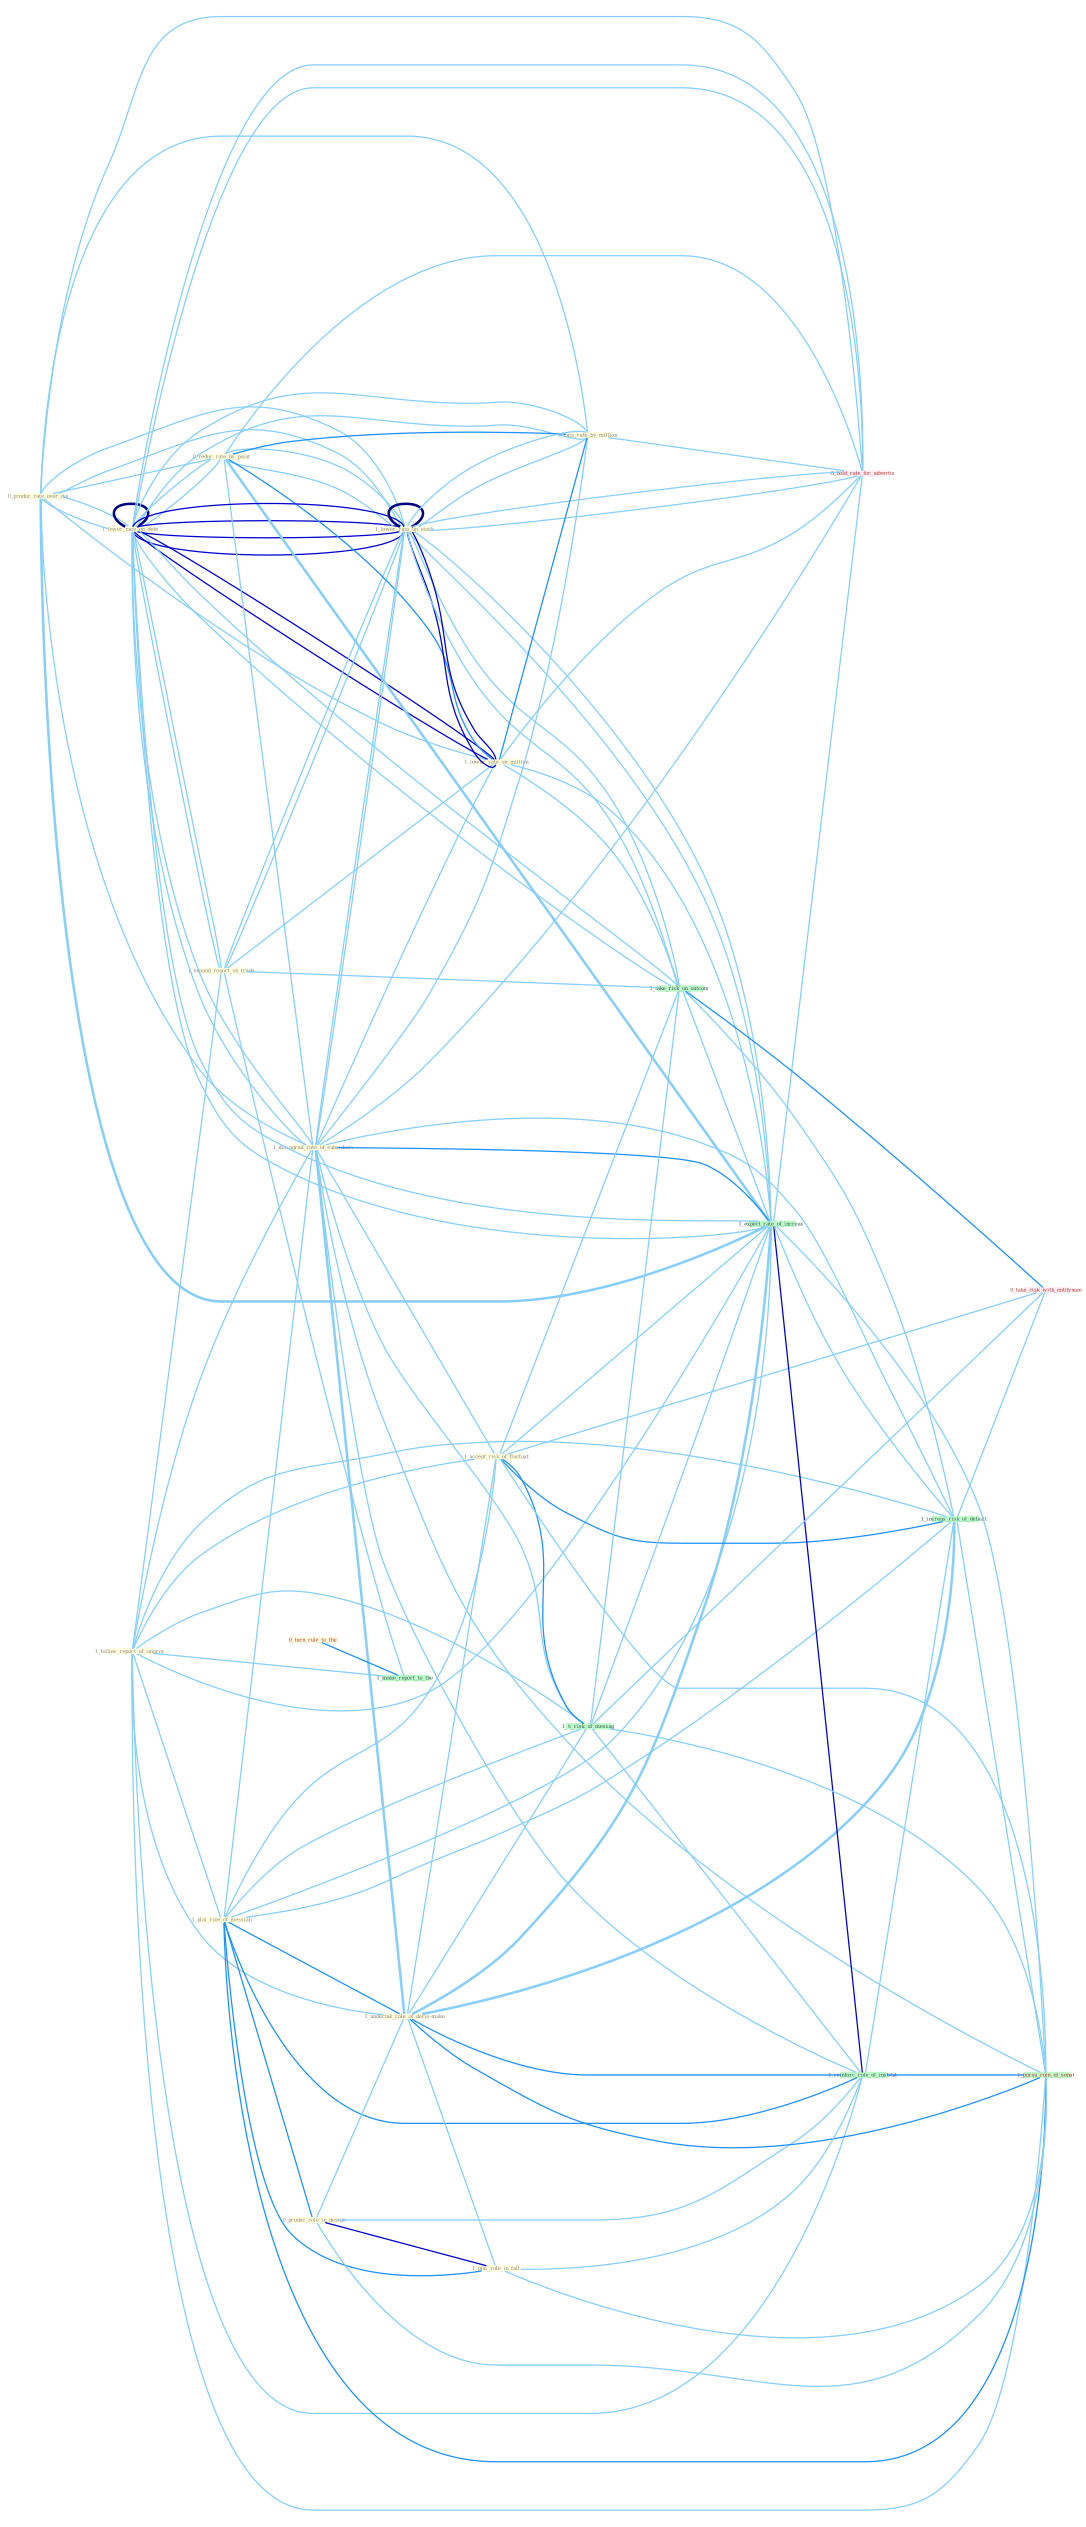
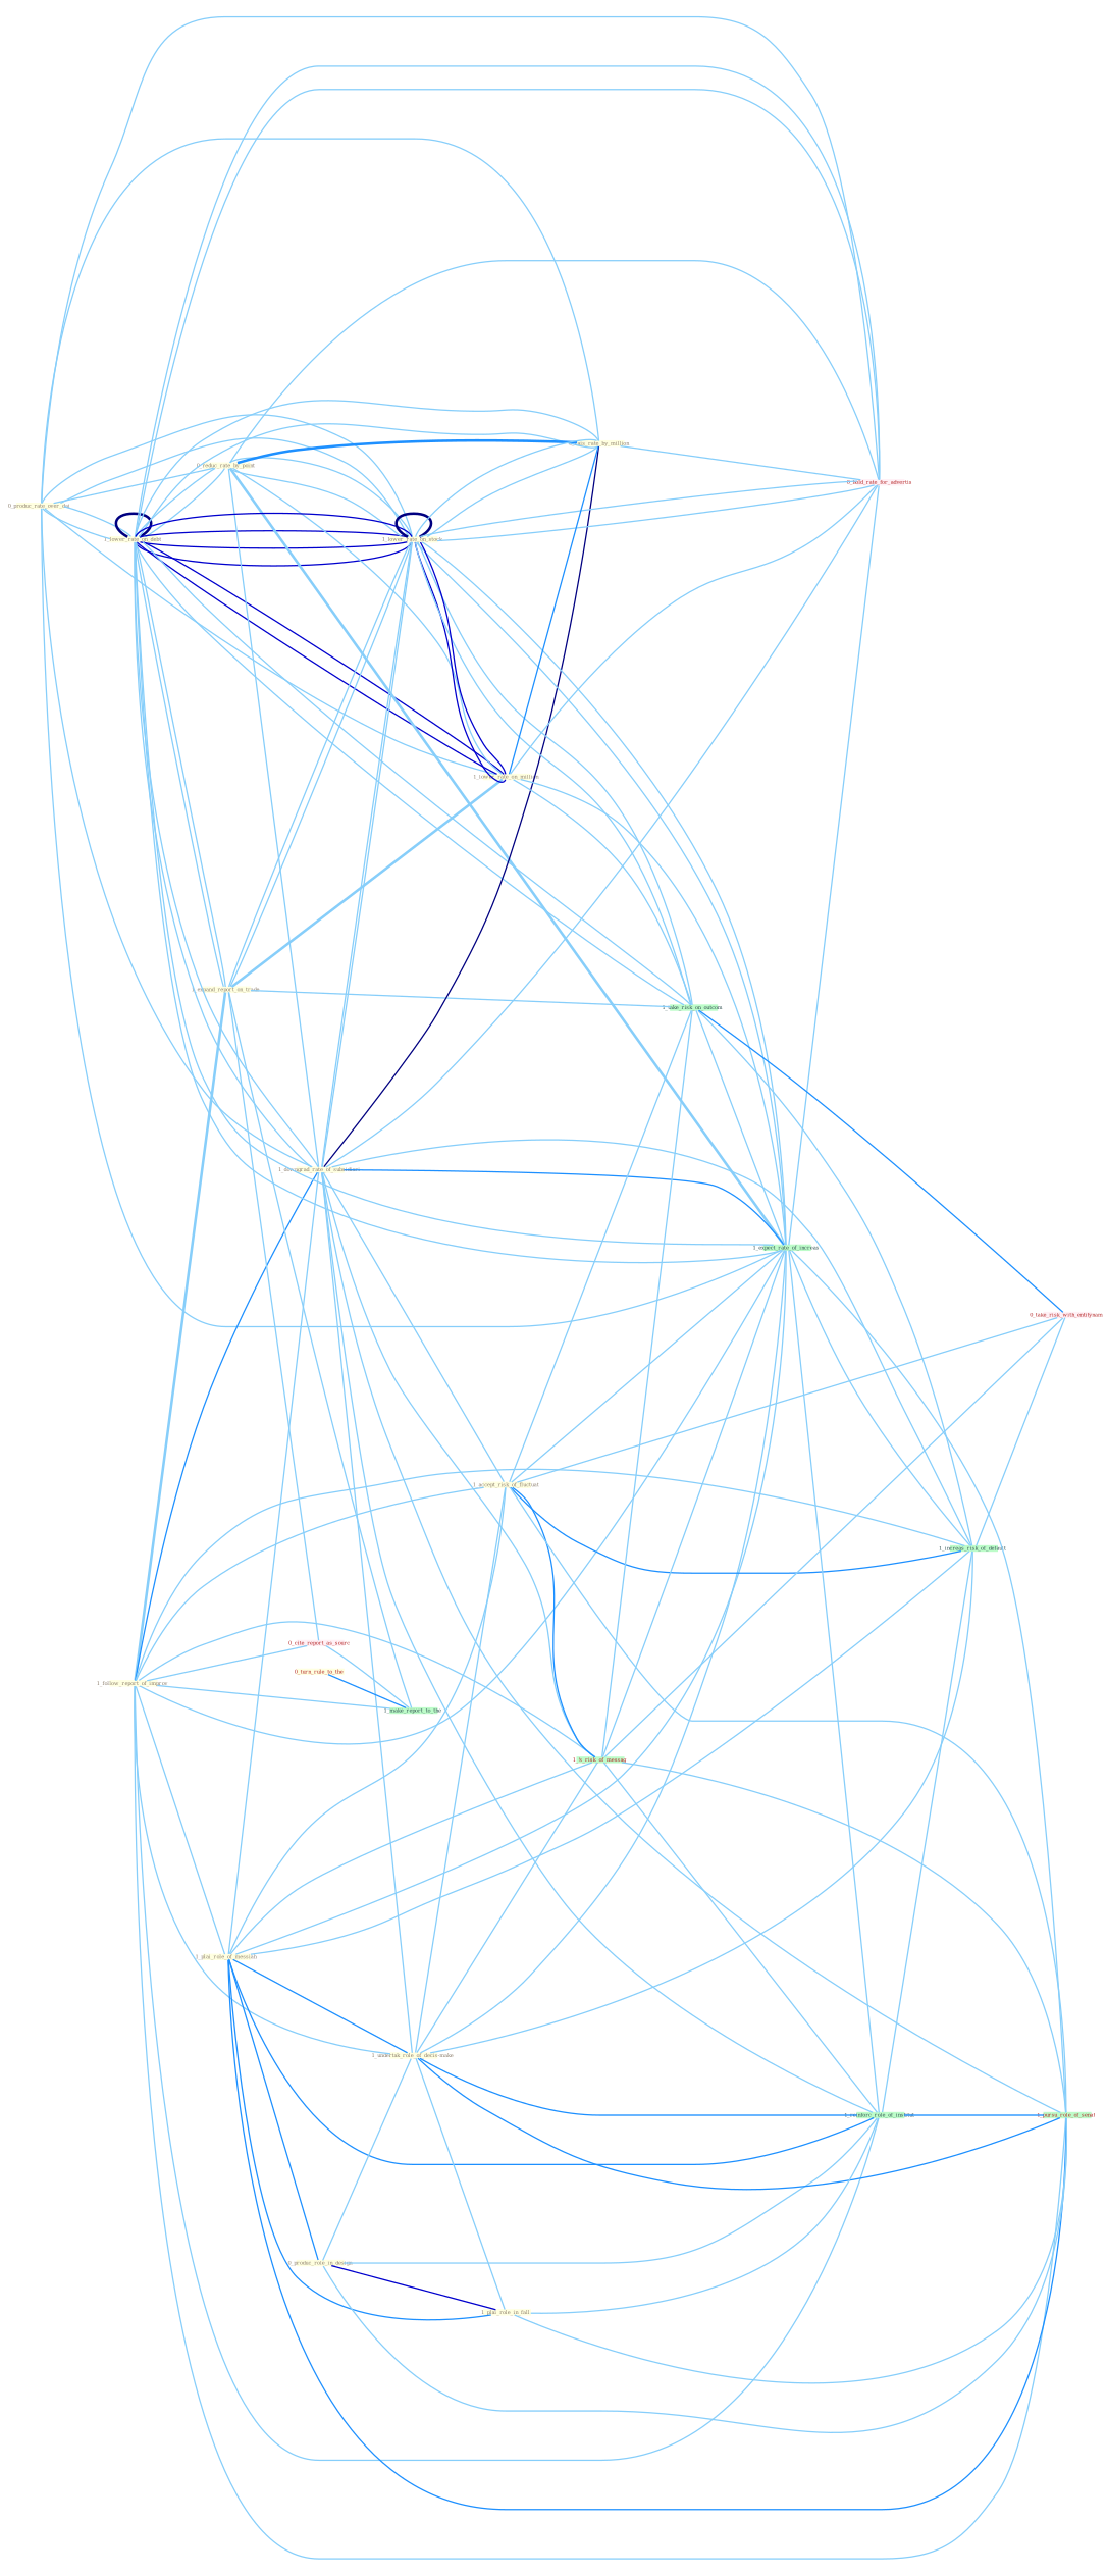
  graph {
    rankdir=LR
    node [color="#ffffe0" fixedsize=true fontcolor="#8b7d6b" fontsize=4 shape=polygon style=filled]
    edge [color="#87cefa" w=1]
    "0_produc_rate_over_dai " [height=.06 width=.5]
    "1_follow_report_of_improv " [height=.06 width=.5]
    "1_lower_rate_on_debt " [height=.06 width=.5]
    "1_plai_role_of_messiah " [height=.06 width=.5]
    "1_expand_report_on_trade " [height=.06 width=.5]
    n6 [height=.06 label="0_produc_role_in_design" width=.5]
    "0_reduc_rate_by_point " [height=.06 width=.5]
    "1_downgrad_rate_of_subsidiari " [height=.06 width=.5]
    "1_lower_rate_on_stock " [height=.06 width=.5]
    "1_lower_rate_on_million " [height=.06 width=.5]
    "1_undertak_role_of_decis-make " [height=.06 width=.5]
    "1_plai_role_in_fall " [height=.06 width=.5]
    "1_accept_risk_of_fluctuat " [height=.06 width=.5]
    "0_turn_rule_to_the " [fontcolor="#b22222" height=.06 width=.5]
    "0_rais_rate_by_million " [height=.06 width=.5]
+   "0_cite_report_as_sourc " [color="#fff0f5" fontcolor="#b22222" height=.06 width=.5]
    "0_take_risk_with_entitynam " [color="#fff0f5" fontcolor="#b22222" height=.06 width=.5]
    "0_hold_rate_for_advertis " [color="#fff0f5" fontcolor="#b22222" height=.06 width=.5]
    "1_expect_rate_of_increas " [color="#BDFCC9" fontcolor="#2f4f4f" height=.06 width=.5]
-   "1_'s_risk_of_messag " [color="#BDFCC9" fontcolor="#2f4f4f" height=.06 width=.5]
+   "1_'s_risk_of_messag " [color="#BDFCC9" fontcolor="#b22222" height=.06 width=.5]
    "1_reinforc_role_of_institut " [color="#BDFCC9" fontcolor="#2f4f4f" height=.06 width=.5]
    "1_increas_risk_of_default " [color="#BDFCC9" fontcolor="#2f4f4f" height=.06 width=.5]
    "1_pursu_role_of_senat " [color="#BDFCC9" fontcolor="#b22222" height=.06 width=.5]
    "1_make_report_to_the " [color="#BDFCC9" fontcolor="#2f4f4f" height=.06 width=.5]
    "1_take_risk_on_outcom " [color="#BDFCC9" fontcolor="#2f4f4f" height=.06 width=.5]
    subgraph sub_1 {
      "0_produc_rate_over_dai "
      "1_follow_report_of_improv "
      "1_lower_rate_on_debt "
      "1_plai_role_of_messiah "
      "1_expand_report_on_trade "
      n6
      "0_reduc_rate_by_point "
      "1_downgrad_rate_of_subsidiari "
      "1_lower_rate_on_stock "
      "1_lower_rate_on_million "
      "1_undertak_role_of_decis-make "
      "1_plai_role_in_fall "
      "1_accept_risk_of_fluctuat "
      "0_turn_rule_to_the "
      "0_rais_rate_by_million "
    }
    subgraph sub_2 {
+     "0_cite_report_as_sourc "
      "0_take_risk_with_entitynam "
      "0_hold_rate_for_advertis "
    }
    "0_produc_rate_over_dai " -- "1_lower_rate_on_debt "
    "0_produc_rate_over_dai " -- "1_lower_rate_on_debt "
    "0_produc_rate_over_dai " -- "0_reduc_rate_by_point "
    "0_produc_rate_over_dai " -- "1_downgrad_rate_of_subsidiari "
    "0_produc_rate_over_dai " -- "1_lower_rate_on_stock "
    "0_produc_rate_over_dai " -- "1_lower_rate_on_stock "
    "0_produc_rate_over_dai " -- "1_lower_rate_on_million "
    "0_produc_rate_over_dai " -- "0_rais_rate_by_million "
    "0_produc_rate_over_dai " -- "0_hold_rate_for_advertis "
-   "0_produc_rate_over_dai " -- "1_expect_rate_of_increas " [style=bold]
+   "0_produc_rate_over_dai " -- "1_expect_rate_of_increas "
    "1_follow_report_of_improv " -- "1_plai_role_of_messiah "
-   "1_follow_report_of_improv " -- "1_expand_report_on_trade "
-   "1_follow_report_of_improv " -- "1_downgrad_rate_of_subsidiari "
+   "1_follow_report_of_improv " -- "1_expand_report_on_trade " [style=bold]
+   "1_follow_report_of_improv " -- "1_downgrad_rate_of_subsidiari " [color="#1e90ff"]
    "1_follow_report_of_improv " -- "1_undertak_role_of_decis-make "
    "1_follow_report_of_improv " -- "1_accept_risk_of_fluctuat "
+   "1_follow_report_of_improv " -- "0_cite_report_as_sourc "
    "1_follow_report_of_improv " -- "1_expect_rate_of_increas "
    "1_follow_report_of_improv " -- "1_'s_risk_of_messag "
    "1_follow_report_of_improv " -- "1_reinforc_role_of_institut "
    "1_follow_report_of_improv " -- "1_increas_risk_of_default "
    "1_follow_report_of_improv " -- "1_pursu_role_of_senat "
    "1_follow_report_of_improv " -- "1_make_report_to_the "
    "1_lower_rate_on_debt " -- "1_lower_rate_on_debt " [color="#000080" style=bold w=4]
    "1_lower_rate_on_debt " -- "1_expand_report_on_trade "
    "1_lower_rate_on_debt " -- "0_reduc_rate_by_point "
    "1_lower_rate_on_debt " -- "1_downgrad_rate_of_subsidiari "
    "1_lower_rate_on_debt " -- "1_lower_rate_on_stock " [color="#0000cd" w=3]
    "1_lower_rate_on_debt " -- "1_lower_rate_on_stock " [color="#0000cd" w=3]
    "1_lower_rate_on_debt " -- "1_lower_rate_on_stock " [color="#0000cd" w=3]
    "1_lower_rate_on_debt " -- "1_lower_rate_on_million " [color="#0000cd" w=3]
    "1_lower_rate_on_debt " -- "1_lower_rate_on_million " [color="#0000cd" w=3]
    "1_lower_rate_on_debt " -- "0_rais_rate_by_million "
    "1_lower_rate_on_debt " -- "0_rais_rate_by_million "
    "1_lower_rate_on_debt " -- "0_hold_rate_for_advertis "
    "1_lower_rate_on_debt " -- "0_hold_rate_for_advertis "
    "1_lower_rate_on_debt " -- "1_expect_rate_of_increas "
    "1_lower_rate_on_debt " -- "1_expect_rate_of_increas "
    "1_lower_rate_on_debt " -- "1_take_risk_on_outcom "
    "1_lower_rate_on_debt " -- "1_take_risk_on_outcom "
    "1_plai_role_of_messiah " -- n6 [color="#1e90ff" w=2]
    "1_plai_role_of_messiah " -- "1_downgrad_rate_of_subsidiari "
    "1_plai_role_of_messiah " -- "1_undertak_role_of_decis-make " [color="#1e90ff" w=2]
    "1_plai_role_of_messiah " -- "1_plai_role_in_fall " [color="#1e90ff" w=2]
    "1_plai_role_of_messiah " -- "1_accept_risk_of_fluctuat "
    "1_plai_role_of_messiah " -- "1_expect_rate_of_increas "
    "1_plai_role_of_messiah " -- "1_'s_risk_of_messag "
    "1_plai_role_of_messiah " -- "1_reinforc_role_of_institut " [color="#1e90ff" w=2]
    "1_plai_role_of_messiah " -- "1_increas_risk_of_default "
    "1_plai_role_of_messiah " -- "1_pursu_role_of_senat " [color="#1e90ff" w=2]
    "1_expand_report_on_trade " -- "1_lower_rate_on_debt "
    "1_expand_report_on_trade " -- "1_lower_rate_on_stock "
    "1_expand_report_on_trade " -- "1_lower_rate_on_stock "
-   "1_expand_report_on_trade " -- "1_lower_rate_on_million "
+   "1_expand_report_on_trade " -- "1_lower_rate_on_million " [style=bold]
+   "1_expand_report_on_trade " -- "0_cite_report_as_sourc "
    "1_expand_report_on_trade " -- "1_make_report_to_the "
    "1_expand_report_on_trade " -- "1_take_risk_on_outcom "
    n6 -- "1_undertak_role_of_decis-make "
    n6 -- "1_plai_role_in_fall " [color="#0000cd" w=3]
    n6 -- "1_reinforc_role_of_institut "
    n6 -- "1_pursu_role_of_senat "
    "0_reduc_rate_by_point " -- "1_lower_rate_on_debt "
    "0_reduc_rate_by_point " -- "1_downgrad_rate_of_subsidiari "
    "0_reduc_rate_by_point " -- "1_lower_rate_on_stock "
    "0_reduc_rate_by_point " -- "1_lower_rate_on_stock "
-   "0_reduc_rate_by_point " -- "1_lower_rate_on_million " [color="#1e90ff"]
-   "0_reduc_rate_by_point " -- "0_rais_rate_by_million " [color="#1e90ff" w=2]
+   "0_reduc_rate_by_point " -- "1_lower_rate_on_million "
+   "0_reduc_rate_by_point " -- "0_rais_rate_by_million " [color="#1e90ff" w=2 style=bold]
    "0_reduc_rate_by_point " -- "0_hold_rate_for_advertis "
    "0_reduc_rate_by_point " -- "1_expect_rate_of_increas " [style=bold]
    "1_downgrad_rate_of_subsidiari " -- "1_lower_rate_on_debt "
    "1_downgrad_rate_of_subsidiari " -- "1_lower_rate_on_stock "
    "1_downgrad_rate_of_subsidiari " -- "1_lower_rate_on_stock "
-   "1_downgrad_rate_of_subsidiari " -- "1_lower_rate_on_million "
-   "1_downgrad_rate_of_subsidiari " -- "1_undertak_role_of_decis-make " [style=bold]
+   "1_downgrad_rate_of_subsidiari " -- "1_undertak_role_of_decis-make "
    "1_downgrad_rate_of_subsidiari " -- "1_accept_risk_of_fluctuat "
-   "1_downgrad_rate_of_subsidiari " -- "0_rais_rate_by_million "
+   "1_downgrad_rate_of_subsidiari " -- "0_rais_rate_by_million " [color="#000080"]
    "1_downgrad_rate_of_subsidiari " -- "0_hold_rate_for_advertis "
    "1_downgrad_rate_of_subsidiari " -- "1_expect_rate_of_increas " [color="#1e90ff" w=2]
    "1_downgrad_rate_of_subsidiari " -- "1_'s_risk_of_messag "
    "1_downgrad_rate_of_subsidiari " -- "1_reinforc_role_of_institut "
    "1_downgrad_rate_of_subsidiari " -- "1_increas_risk_of_default "
    "1_downgrad_rate_of_subsidiari " -- "1_pursu_role_of_senat "
    "1_lower_rate_on_stock " -- "1_lower_rate_on_debt " [color="#0000cd" w=3]
    "1_lower_rate_on_stock " -- "1_lower_rate_on_stock " [color="#000080" style=bold w=4]
    "1_lower_rate_on_stock " -- "1_lower_rate_on_million " [color="#0000cd" w=3]
    "1_lower_rate_on_stock " -- "0_rais_rate_by_million "
    "1_lower_rate_on_stock " -- "0_rais_rate_by_million "
    "1_lower_rate_on_stock " -- "0_hold_rate_for_advertis "
    "1_lower_rate_on_stock " -- "0_hold_rate_for_advertis "
    "1_lower_rate_on_stock " -- "1_expect_rate_of_increas "
    "1_lower_rate_on_stock " -- "1_expect_rate_of_increas "
    "1_lower_rate_on_stock " -- "1_take_risk_on_outcom "
    "1_lower_rate_on_stock " -- "1_take_risk_on_outcom "
    "1_lower_rate_on_million " -- "1_lower_rate_on_stock " [color="#0000cd" w=3]
    "1_lower_rate_on_million " -- "0_rais_rate_by_million " [color="#1e90ff" w=2]
    "1_lower_rate_on_million " -- "0_hold_rate_for_advertis "
    "1_lower_rate_on_million " -- "1_expect_rate_of_increas "
    "1_lower_rate_on_million " -- "1_take_risk_on_outcom "
    "1_undertak_role_of_decis-make " -- "1_plai_role_in_fall "
    "1_undertak_role_of_decis-make " -- "1_accept_risk_of_fluctuat "
-   "1_undertak_role_of_decis-make " -- "1_expect_rate_of_increas " [style=bold]
+   "1_undertak_role_of_decis-make " -- "1_expect_rate_of_increas "
    "1_undertak_role_of_decis-make " -- "1_'s_risk_of_messag "
    "1_undertak_role_of_decis-make " -- "1_reinforc_role_of_institut " [color="#1e90ff" w=2]
-   "1_undertak_role_of_decis-make " -- "1_increas_risk_of_default " [style=bold]
+   "1_undertak_role_of_decis-make " -- "1_increas_risk_of_default "
    "1_undertak_role_of_decis-make " -- "1_pursu_role_of_senat " [color="#1e90ff" w=2]
    "1_plai_role_in_fall " -- "1_reinforc_role_of_institut "
    "1_plai_role_in_fall " -- "1_pursu_role_of_senat "
    "1_accept_risk_of_fluctuat " -- "0_take_risk_with_entitynam "
    "1_accept_risk_of_fluctuat " -- "1_expect_rate_of_increas "
    "1_accept_risk_of_fluctuat " -- "1_'s_risk_of_messag " [color="#1e90ff" w=2]
    "1_accept_risk_of_fluctuat " -- "1_increas_risk_of_default " [color="#1e90ff" w=2]
    "1_accept_risk_of_fluctuat " -- "1_pursu_role_of_senat "
    "1_accept_risk_of_fluctuat " -- "1_take_risk_on_outcom "
    "0_turn_rule_to_the " -- "1_make_report_to_the " [color="#1e90ff" w=2]
    "0_rais_rate_by_million " -- "0_hold_rate_for_advertis "
+   "0_cite_report_as_sourc " -- "1_make_report_to_the "
    "1_expect_rate_of_increas " -- "0_hold_rate_for_advertis "
-   "1_expect_rate_of_increas " -- "1_reinforc_role_of_institut " [color="#0000cd"]
+   "1_expect_rate_of_increas " -- "1_reinforc_role_of_institut "
    "1_expect_rate_of_increas " -- "1_increas_risk_of_default "
    "1_expect_rate_of_increas " -- "1_pursu_role_of_senat "
    "1_'s_risk_of_messag " -- "0_take_risk_with_entitynam "
    "1_'s_risk_of_messag " -- "1_expect_rate_of_increas "
    "1_'s_risk_of_messag " -- "1_reinforc_role_of_institut "
    "1_'s_risk_of_messag " -- "1_pursu_role_of_senat "
    "1_'s_risk_of_messag " -- "1_take_risk_on_outcom "
    "1_reinforc_role_of_institut " -- "1_increas_risk_of_default "
    "1_reinforc_role_of_institut " -- "1_pursu_role_of_senat " [color="#1e90ff" w=2]
    "1_increas_risk_of_default " -- "0_take_risk_with_entitynam "
-   "1_increas_risk_of_default " -- "1_pursu_role_of_senat "
    "1_increas_risk_of_default " -- "1_take_risk_on_outcom "
    "1_take_risk_on_outcom " -- "0_take_risk_with_entitynam " [color="#1e90ff" w=2]
    "1_take_risk_on_outcom " -- "1_expect_rate_of_increas "
  }
